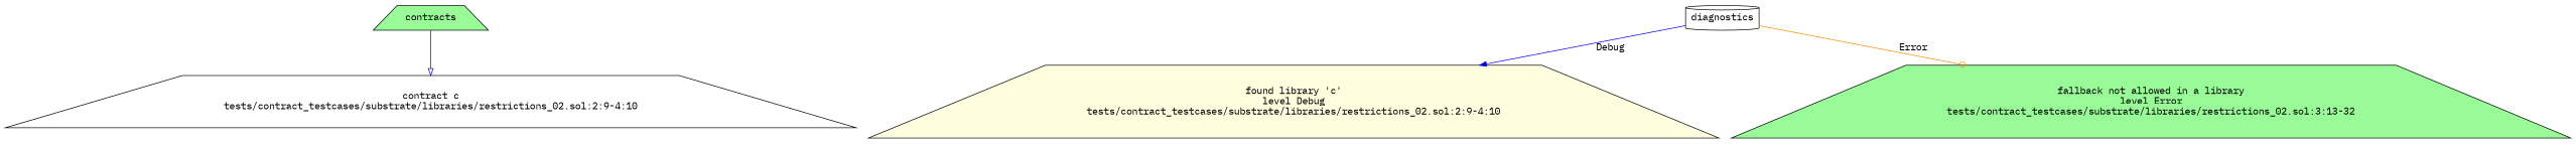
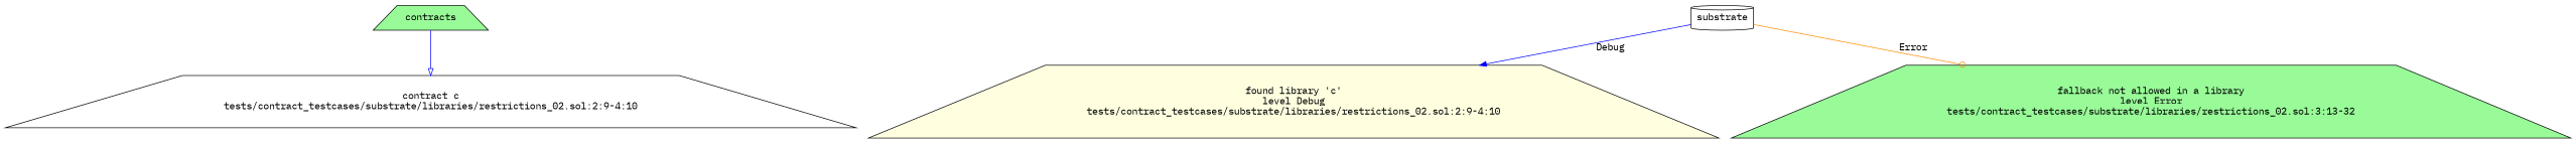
  strict digraph {
    fontname="IBM Plex Mono"
    node [style=filled fillcolor=white shape=trapezium fontname="IBM Plex Mono"]
    edge [color=blue fontname="IBM Plex Mono"]
    n1 [label="contract c\ntests/contract_testcases/substrate/libraries/restrictions_02.sol:2:9-4:10"]
    n2 [label="found library 'c'\nlevel Debug\ntests/contract_testcases/substrate/libraries/restrictions_02.sol:2:9-4:10" fillcolor=lightyellow]
    n3 [label="fallback not allowed in a library\nlevel Error\ntests/contract_testcases/substrate/libraries/restrictions_02.sol:3:13-32" fillcolor=palegreen]
    contracts [fillcolor=palegreen]
-   diagnostics [shape=cylinder]
+   diagnostics [shape=cylinder label=substrate]
    contracts -> n1 [arrowhead=onormal]
    diagnostics -> n2 [label=Debug arrowhead=normal]
    diagnostics -> n3 [label=Error color=darkorange arrowhead=odot]
  }
